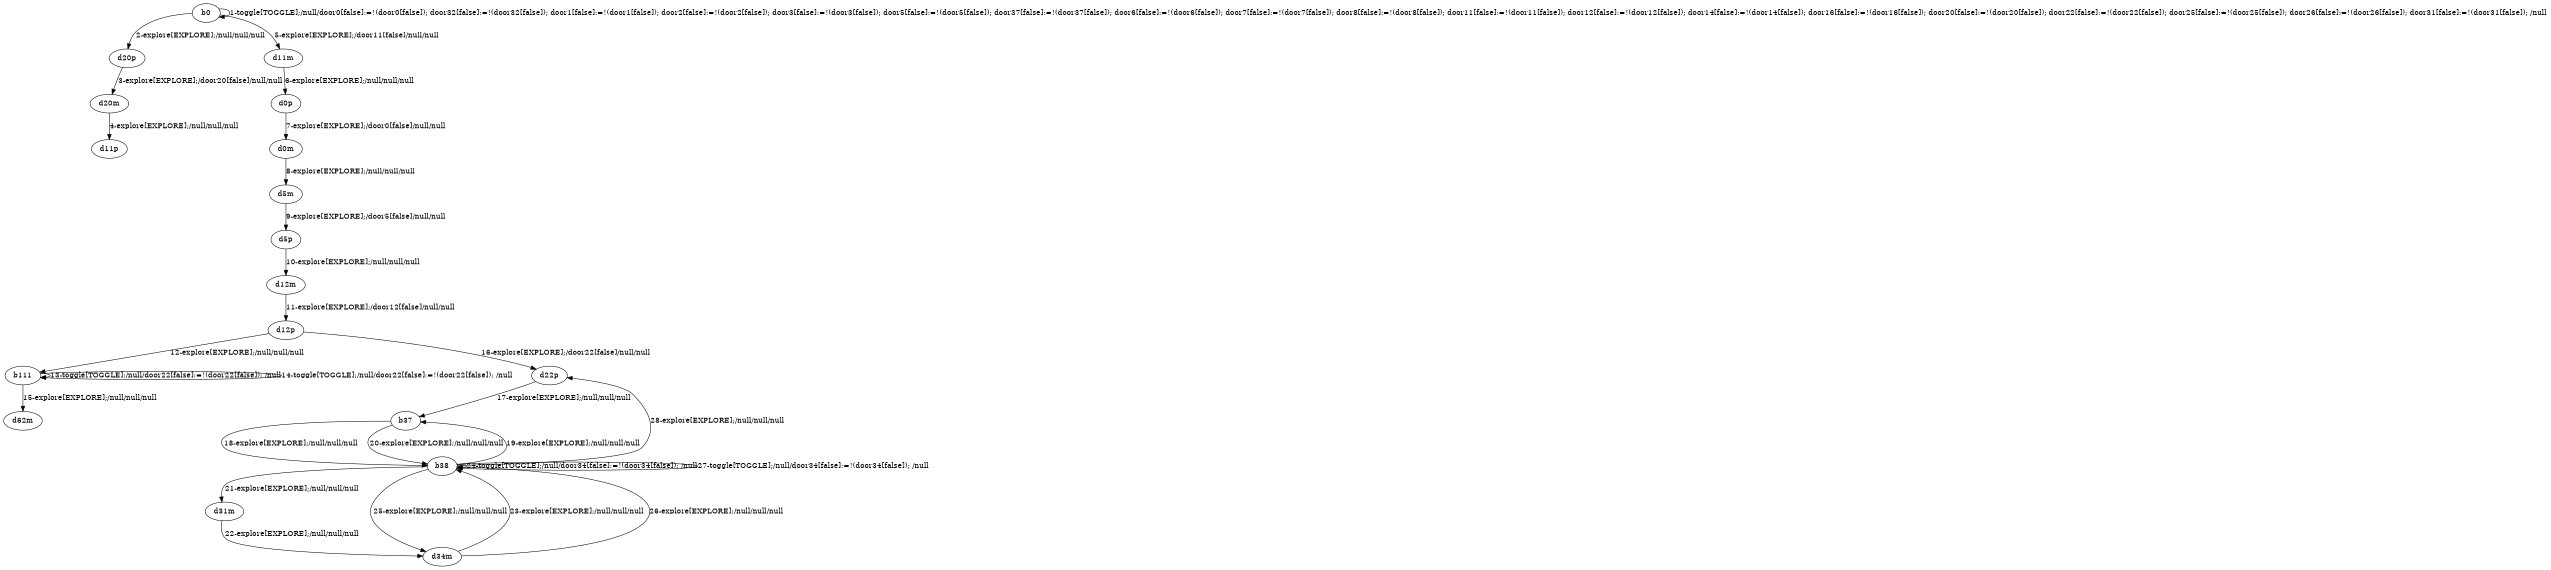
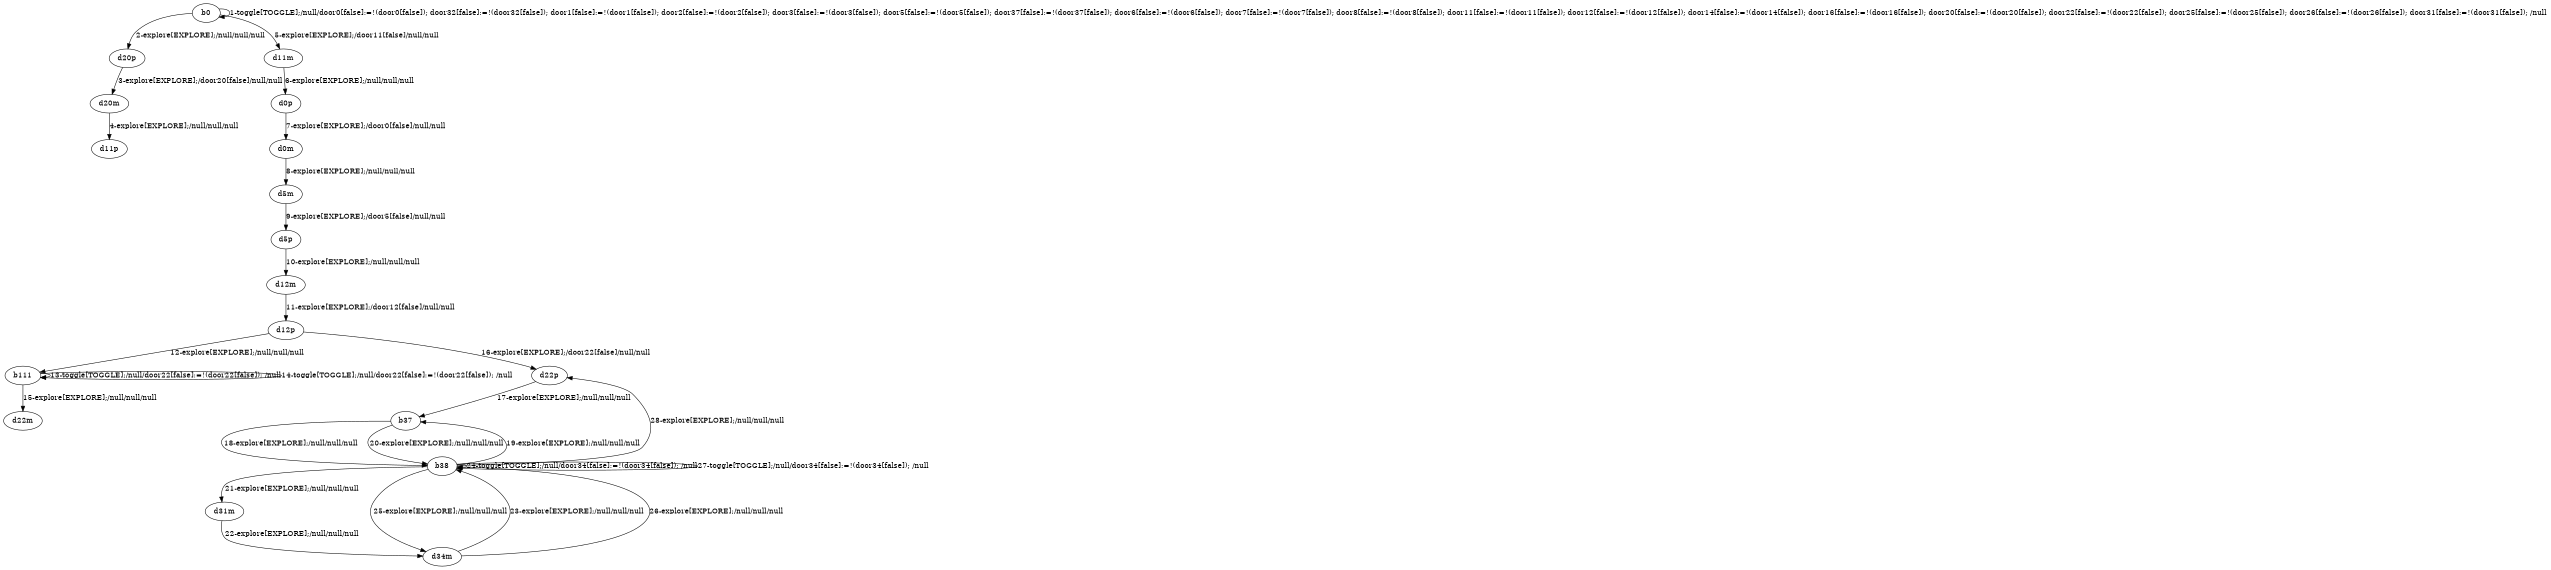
  digraph {
    b0
    d20p
    d11m
    d20m
    d11p
    d0p
    d0m
    d5m
    d5p
    d12m
    d12p
    b111
    d22p
-   d22m [label=d62m]
+   d22m
    b37
    b38
    d31m
    d34m
    b0 -> b0 [label="1-toggle[TOGGLE];/null/door0[false]:=!(door0[false]); door32[false]:=!(door32[false]); door1[false]:=!(door1[false]); door2[false]:=!(door2[false]); door3[false]:=!(door3[false]); door5[false]:=!(door5[false]); door37[false]:=!(door37[false]); door6[false]:=!(door6[false]); door7[false]:=!(door7[false]); door8[false]:=!(door8[false]); door11[false]:=!(door11[false]); door12[false]:=!(door12[false]); door14[false]:=!(door14[false]); door16[false]:=!(door16[false]); door20[false]:=!(door20[false]); door22[false]:=!(door22[false]); door25[false]:=!(door25[false]); door26[false]:=!(door26[false]); door31[false]:=!(door31[false]); /null"]
    b0 -> d20p [label="2-explore[EXPLORE];/null/null/null"]
    b0 -> d11m [label="5-explore[EXPLORE];/door11[false]/null/null"]
    d20p -> d20m [label="3-explore[EXPLORE];/door20[false]/null/null"]
    d11m -> d0p [label="6-explore[EXPLORE];/null/null/null"]
    d20m -> d11p [label="4-explore[EXPLORE];/null/null/null"]
    d0p -> d0m [label="7-explore[EXPLORE];/door0[false]/null/null"]
    d0m -> d5m [label="8-explore[EXPLORE];/null/null/null"]
    d5m -> d5p [label="9-explore[EXPLORE];/door5[false]/null/null"]
    d5p -> d12m [label="10-explore[EXPLORE];/null/null/null"]
    d12m -> d12p [label="11-explore[EXPLORE];/door12[false]/null/null"]
    d12p -> b111 [label="12-explore[EXPLORE];/null/null/null"]
    d12p -> d22p [label="16-explore[EXPLORE];/door22[false]/null/null"]
    b111 -> b111 [label="13-toggle[TOGGLE];/null/door22[false]:=!(door22[false]); /null"]
    b111 -> b111 [label="14-toggle[TOGGLE];/null/door22[false]:=!(door22[false]); /null"]
    b111 -> d22m [label="15-explore[EXPLORE];/null/null/null"]
    d22p -> b37 [label="17-explore[EXPLORE];/null/null/null"]
    b37 -> b38 [label="18-explore[EXPLORE];/null/null/null"]
    b37 -> b38 [label="20-explore[EXPLORE];/null/null/null"]
    b38 -> d22p [label="28-explore[EXPLORE];/null/null/null"]
    b38 -> b37 [label="19-explore[EXPLORE];/null/null/null"]
    b38 -> b38 [label="24-toggle[TOGGLE];/null/door34[false]:=!(door34[false]); /null"]
    b38 -> b38 [label="27-toggle[TOGGLE];/null/door34[false]:=!(door34[false]); /null"]
    b38 -> d31m [label="21-explore[EXPLORE];/null/null/null"]
    b38 -> d34m [label="25-explore[EXPLORE];/null/null/null"]
    d31m -> d34m [label="22-explore[EXPLORE];/null/null/null"]
    d34m -> b38 [label="23-explore[EXPLORE];/null/null/null"]
    d34m -> b38 [label="26-explore[EXPLORE];/null/null/null"]
  }
